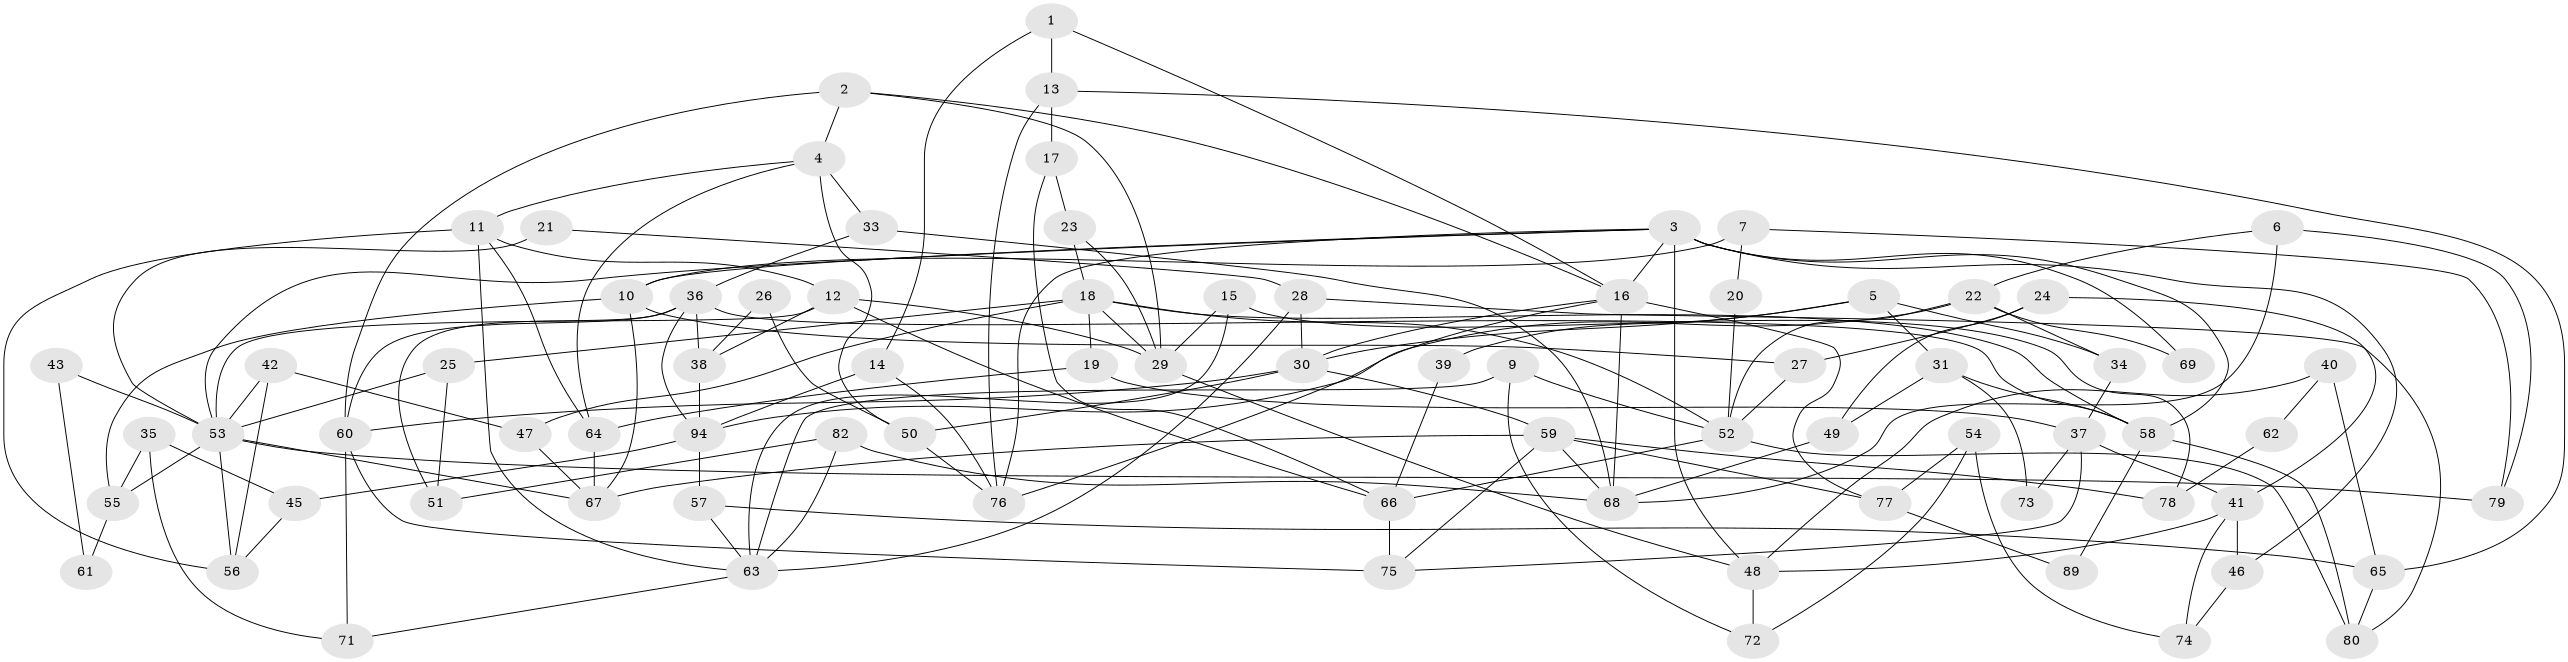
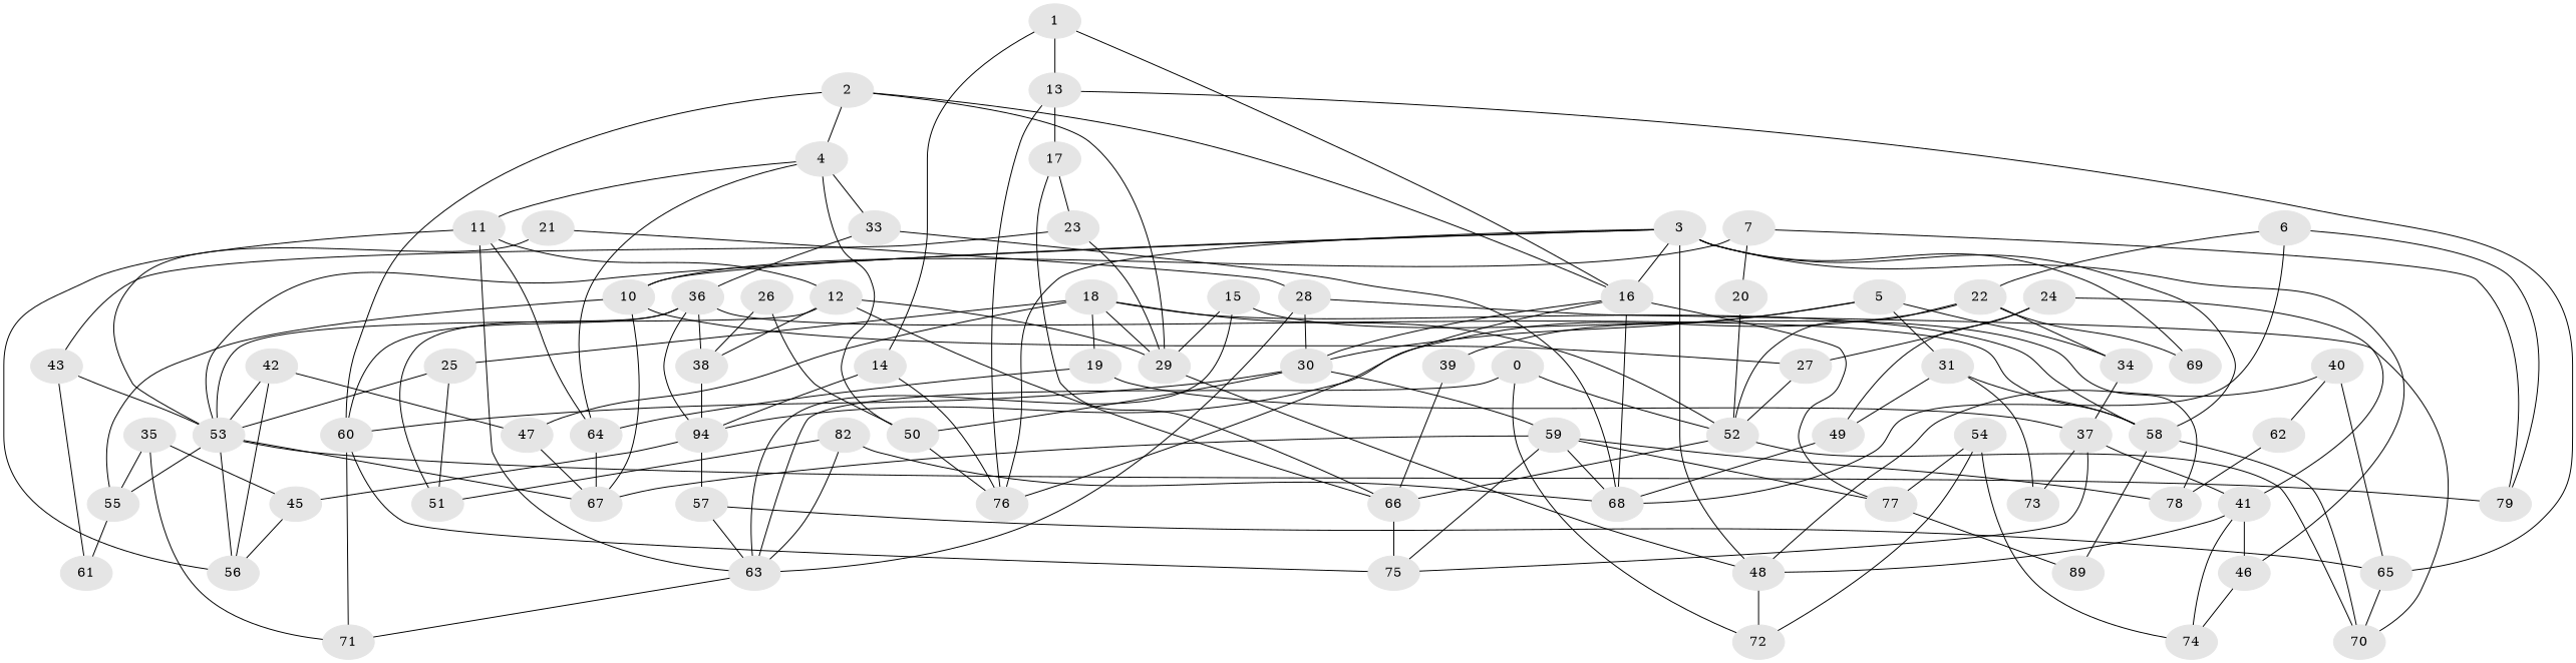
  graph {
    node [color=gray90 style=filled]
    1
    13
    14
    16
    76
    17
    65
    n8 [label=94]
    30
    60
    50
    59
    2
    4
    29
    11
    33
    64
    68
    77
    48
    71
    75
    3
    10
    46
    53
    58
    69
    27
    55
    67
    74
    72
    79
    56
    n37 [label=89]
-   70 [label=80]
+   70
    63
    12
    36
    5
    31
    34
    39
    49
    73
    37
    66
    6
    22
    52
    7
    20
-   9
+   9 [label=0]
    61
    38
    23
    45
    57
    15
    78
    43
    18
    19
    25
    47
    51
    41
    21
    28
    24
    26
    n74 [label=82]
    35
    40
    62
    42
    54
    1 -- 13
    1 -- 14
    1 -- 16
    13 -- 76
    13 -- 17
    13 -- 65
    14 -- 76
    14 -- n8
    16 -- 76
    16 -- 30
    16 -- 68
    16 -- 77
    17 -- 66
    17 -- 23
    65 -- 70
    n8 -- 45
    n8 -- 57
    30 -- 60
    30 -- 50
    30 -- 59
    60 -- 71
    60 -- 75
    50 -- 76
    59 -- 68
    59 -- 77
    59 -- 75
    59 -- 67
    59 -- 78
    2 -- 16
    2 -- 60
    2 -- 4
    2 -- 29
    4 -- 50
    4 -- 11
    4 -- 33
    4 -- 64
    29 -- 48
    11 -- 64
    11 -- 56
    11 -- 63
    11 -- 12
    33 -- 68
    33 -- 36
    64 -- 67
    77 -- n37
    48 -- 72
    3 -- 16
    3 -- 76
    3 -- 48
    3 -- 10
    3 -- 46
    3 -- 53
    3 -- 58
    3 -- 69
    10 -- 27
    10 -- 55
    10 -- 67
    46 -- 74
    53 -- 55
    53 -- 67
    53 -- 79
    53 -- 56
    58 -- n37
    58 -- 70
    27 -- 52
    55 -- 61
    63 -- 71
    12 -- 29
    12 -- 53
    12 -- 66
    12 -- 38
    36 -- n8
    36 -- 60
    36 -- 58
    36 -- 38
    36 -- 51
    5 -- 30
    5 -- 31
    5 -- 34
    5 -- 39
    31 -- 58
    31 -- 49
    31 -- 73
    34 -- 37
    39 -- 66
    49 -- 68
    37 -- 75
    37 -- 73
    37 -- 41
    66 -- 75
    6 -- 68
    6 -- 79
    6 -- 22
    22 -- n8
    22 -- 69
    22 -- 34
    22 -- 52
    52 -- 70
    52 -- 66
    7 -- 10
    7 -- 79
    7 -- 20
    20 -- 52
    9 -- 72
    9 -- 63
    9 -- 52
    38 -- n8
    23 -- 29
-   23 -- 18
+   23 -- 43
    45 -- 56
    57 -- 65
    57 -- 63
    15 -- 29
    15 -- 63
    15 -- 78
    43 -- 53
    43 -- 61
    18 -- 29
    18 -- 58
    18 -- 52
    18 -- 19
    18 -- 25
    18 -- 47
    19 -- 64
    19 -- 37
    25 -- 53
    25 -- 51
    47 -- 67
    41 -- 48
    41 -- 46
    41 -- 74
    21 -- 53
    21 -- 28
    28 -- 30
    28 -- 70
    28 -- 63
    24 -- 27
    24 -- 49
    24 -- 41
    26 -- 50
    26 -- 38
    n74 -- 68
    n74 -- 63
    n74 -- 51
    35 -- 71
    35 -- 55
    35 -- 45
    40 -- 65
    40 -- 48
    40 -- 62
    62 -- 78
    42 -- 53
    42 -- 56
    42 -- 47
    54 -- 77
    54 -- 74
    54 -- 72
  }
